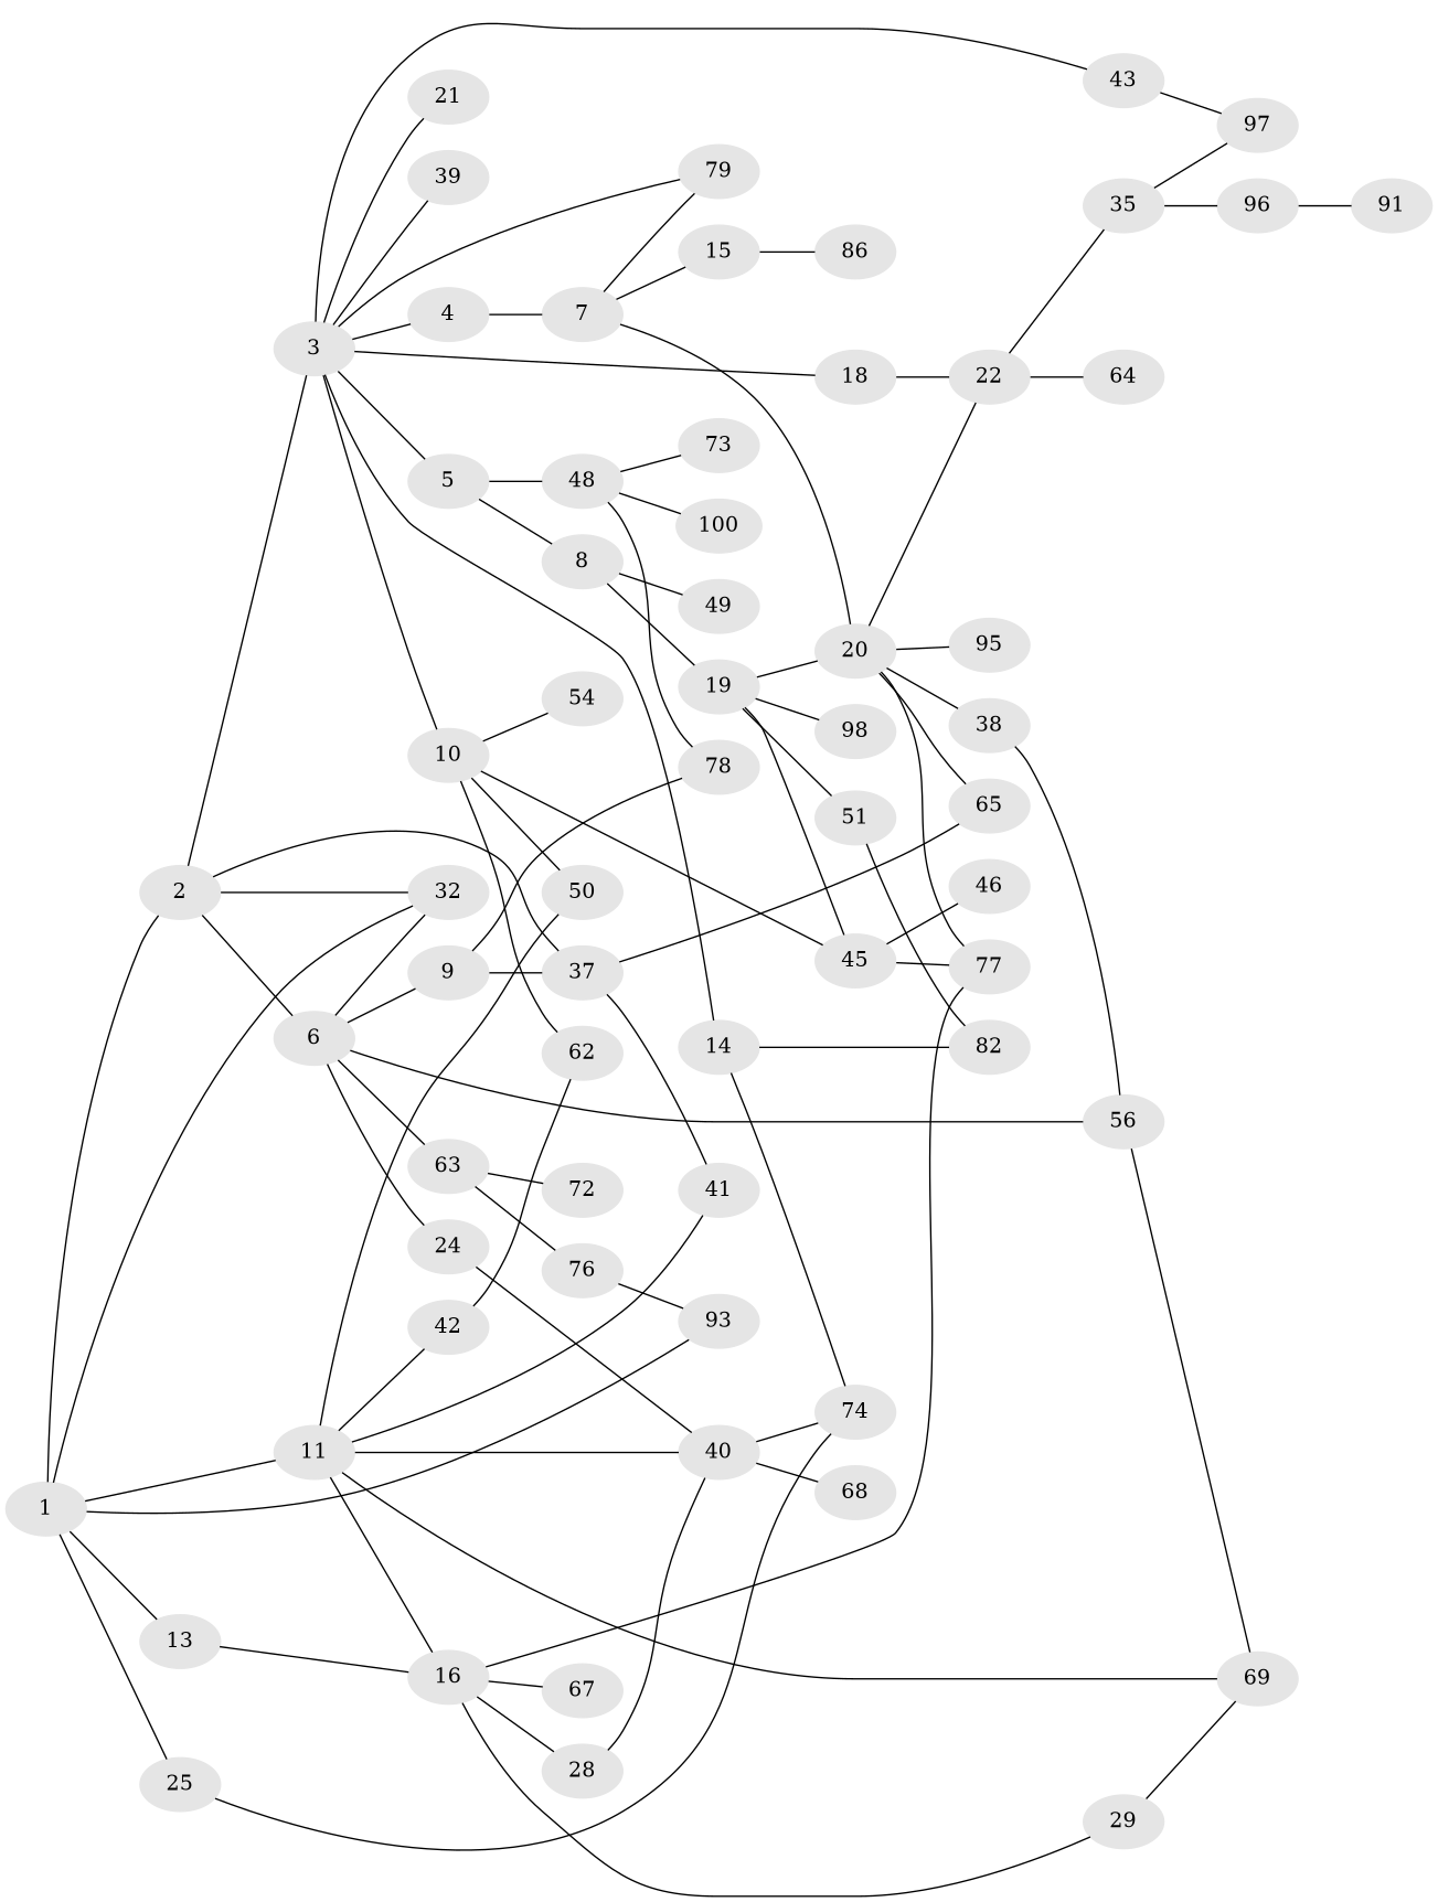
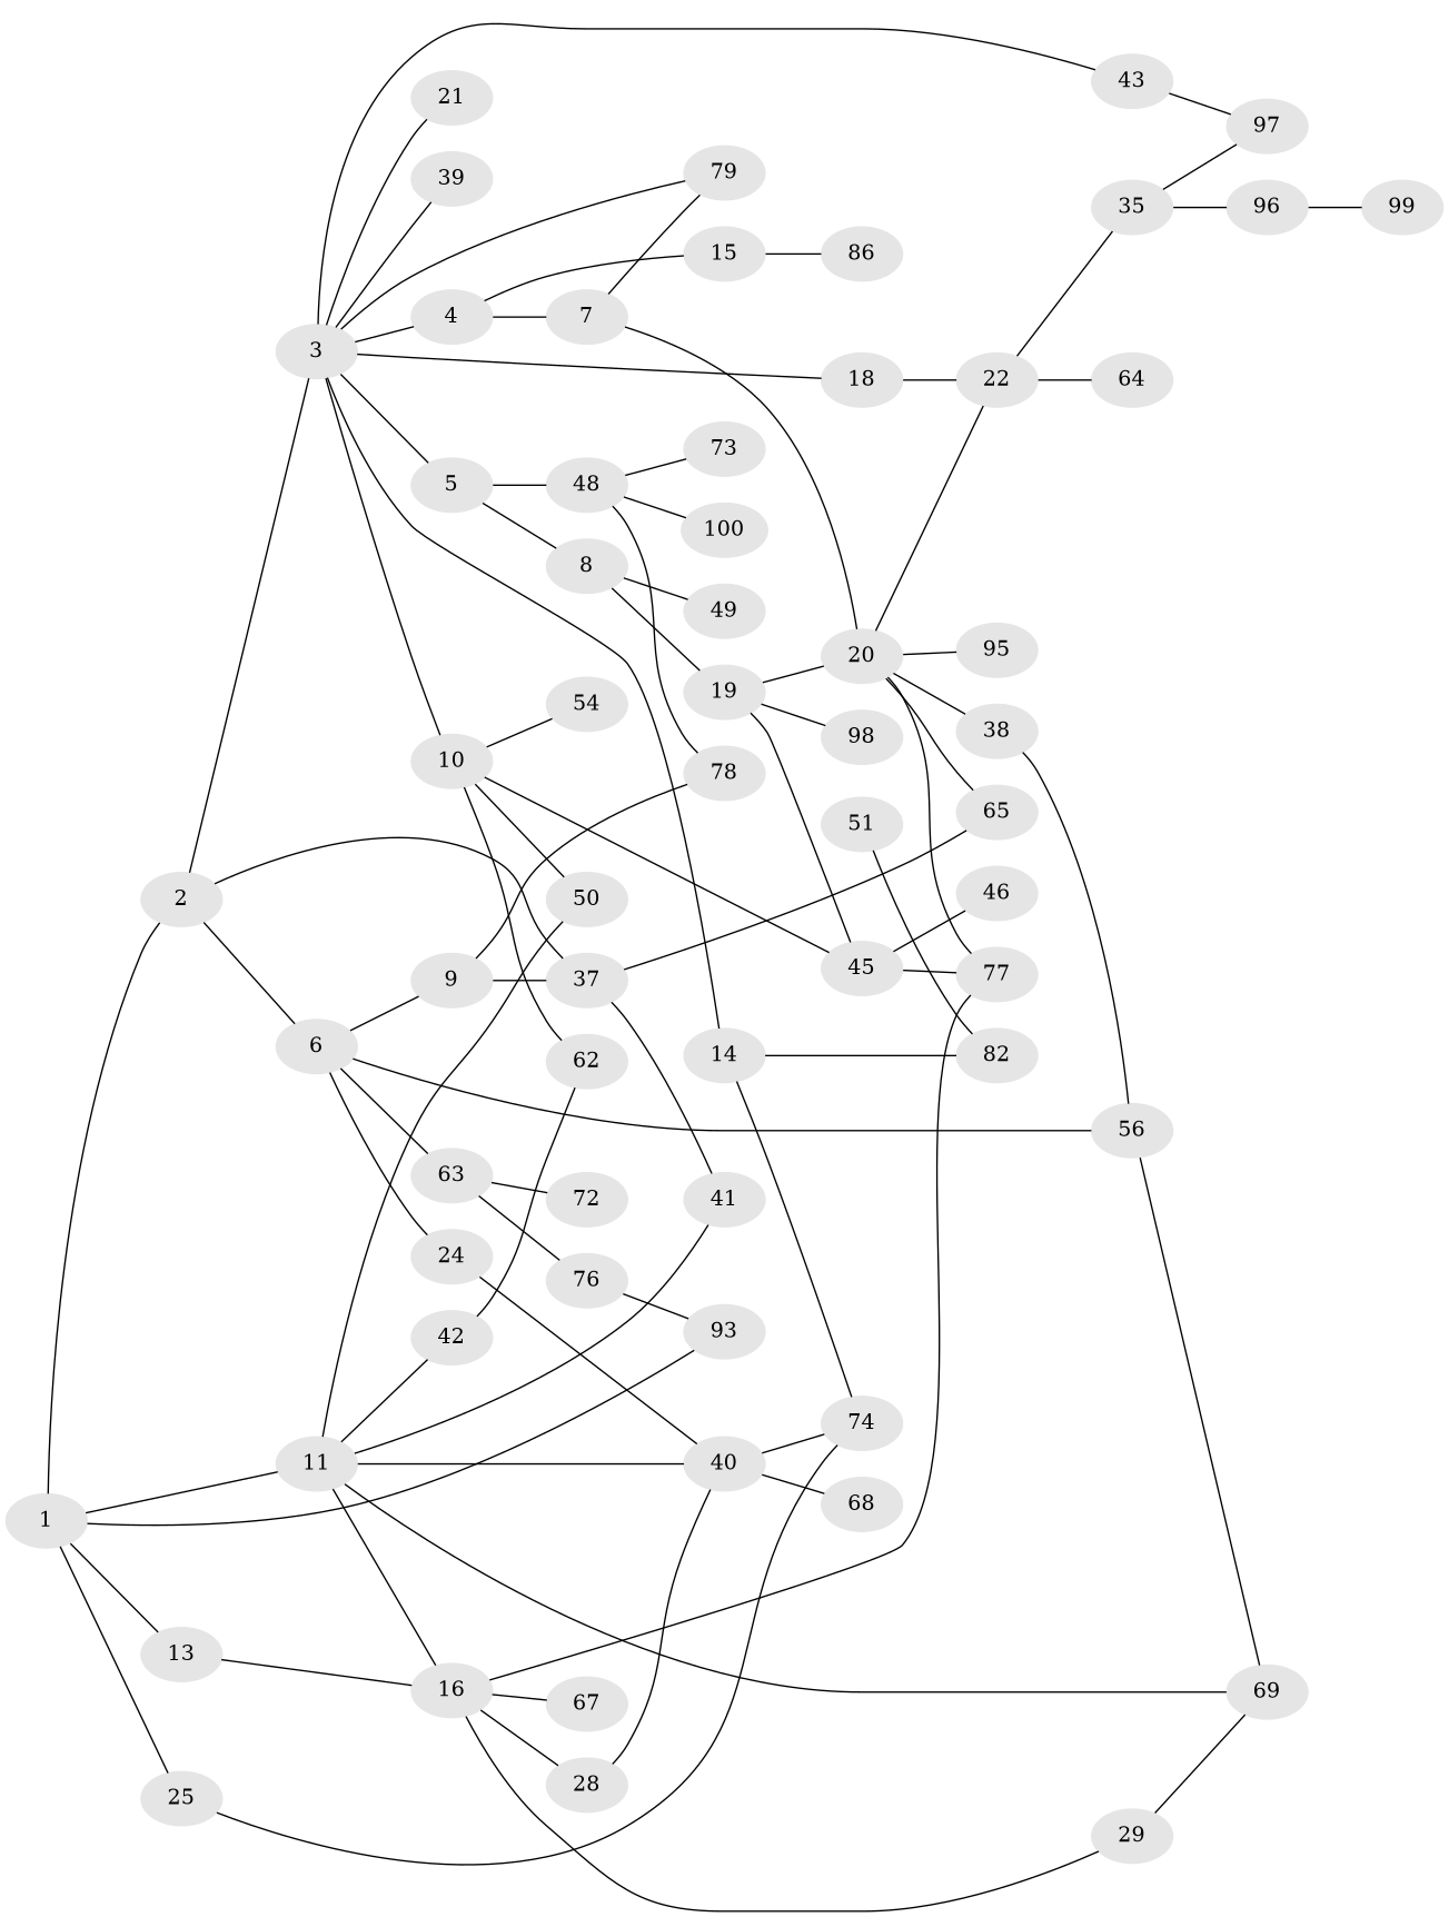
  graph {
    rankdir=LR
    node [color=gray90 style=filled]
    1 [super="+12"]
    2 [super="+26"]
    11 [super="+27"]
    13
    25
-   32 [super="+39"]
    93
    3 [super="+55"]
    6 [super="+23"]
    37 [super="+84"]
    50 [super="+90"]
    16 [super="+44"]
    40 [super="+60"]
    41
    42
    69 [super="+85"]
    74 [super="+80"]
    4 [super="+88"]
    5 [super="+59"]
    10 [super="+31"]
    14 [super="+17"]
    18
    21 [super="+47"]
    n24 [label=39]
    43
    79
    9 [super="+52"]
    24 [super="+53"]
    56 [super="+83"]
    63
    65 [super="+81"]
    7 [super="+33"]
    8
    48 [super="+71"]
    45
    54
    62 [super="+94"]
    82 [super="+89"]
    22 [super="+30"]
    97
    15 [super="+58"]
    20 [super="+61"]
    19 [super="+92"]
    49
    78 [super="+91"]
    73
    100
    72
    76
    86
    77 [super="+87"]
    38 [super="+66"]
    95
    51
    98
    46 [super="+57"]
    28 [super="+36"]
    29
    67
    68 [super="+75"]
    35 [super="+70"]
    64
    96
-   99 [label=91]
+   99
    1 -- 2
    1 -- 11
    1 -- 13
    1 -- 25
-   1 -- 32
    1 -- 93
-   2 -- 32
    2 -- 3
    2 -- 6
    2 -- 37
    11 -- 50
    11 -- 16
    11 -- 40
    11 -- 41
    11 -- 42
    11 -- 69
    13 -- 16
    25 -- 74
    3 -- 4
    3 -- 5
    3 -- 10
    3 -- 14
    3 -- 18
    3 -- 21
    3 -- n24
    3 -- 43
    3 -- 79
-   6 -- 32
    6 -- 9
    6 -- 24
    6 -- 56
    6 -- 63
    37 -- 41
    37 -- 65
    16 -- 77
    16 -- 28
    16 -- 29
    16 -- 67
    40 -- 74
    40 -- 68
    42 -- 62
    4 -- 7
    5 -- 8
    5 -- 48
    10 -- 50
    10 -- 45
    10 -- 54
    10 -- 62
    14 -- 74
    14 -- 82
    18 -- 22
    43 -- 97
    9 -- 37
    9 -- 78
    24 -- 40
    56 -- 69
    63 -- 72
    63 -- 76
    7 -- 79
-   7 -- 15
+   4 -- 15
    7 -- 20
    8 -- 19
    8 -- 49
    48 -- 78
    48 -- 73
    48 -- 100
    45 -- 77
    45 -- 46
    22 -- 35
    22 -- 64
    15 -- 86
    20 -- 65
    20 -- 22
    20 -- 77
    20 -- 38
    20 -- 95
    19 -- 45
    19 -- 20
-   19 -- 51
    19 -- 98
    76 -- 93
    38 -- 56
    51 -- 82
    28 -- 40
    29 -- 69
    35 -- 97
    35 -- 96
    96 -- 99
  }
